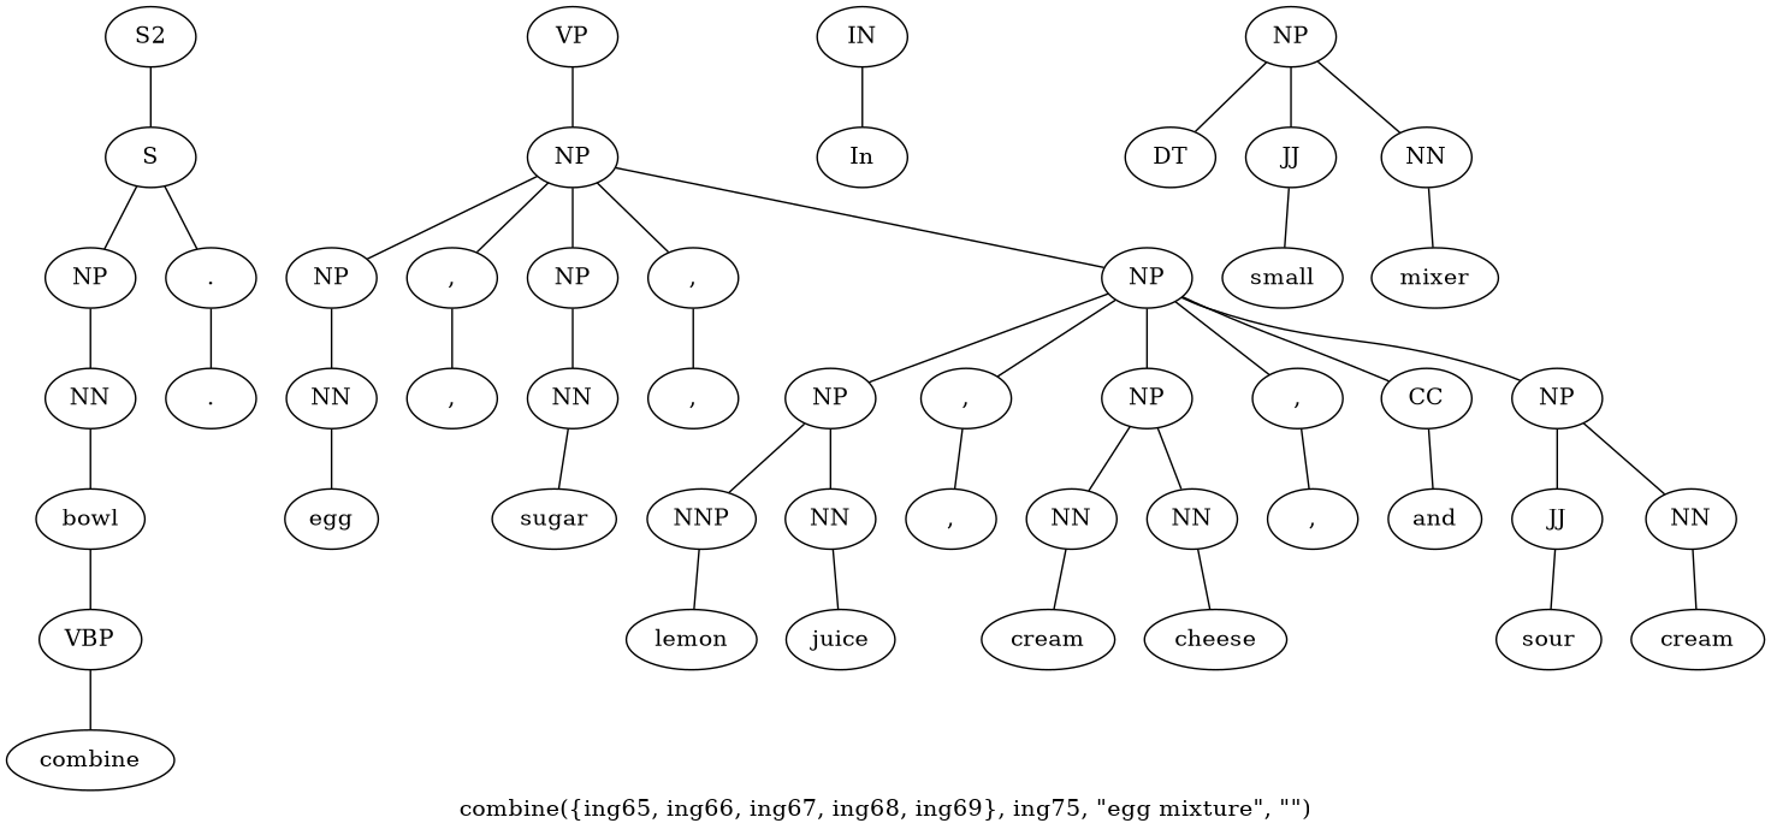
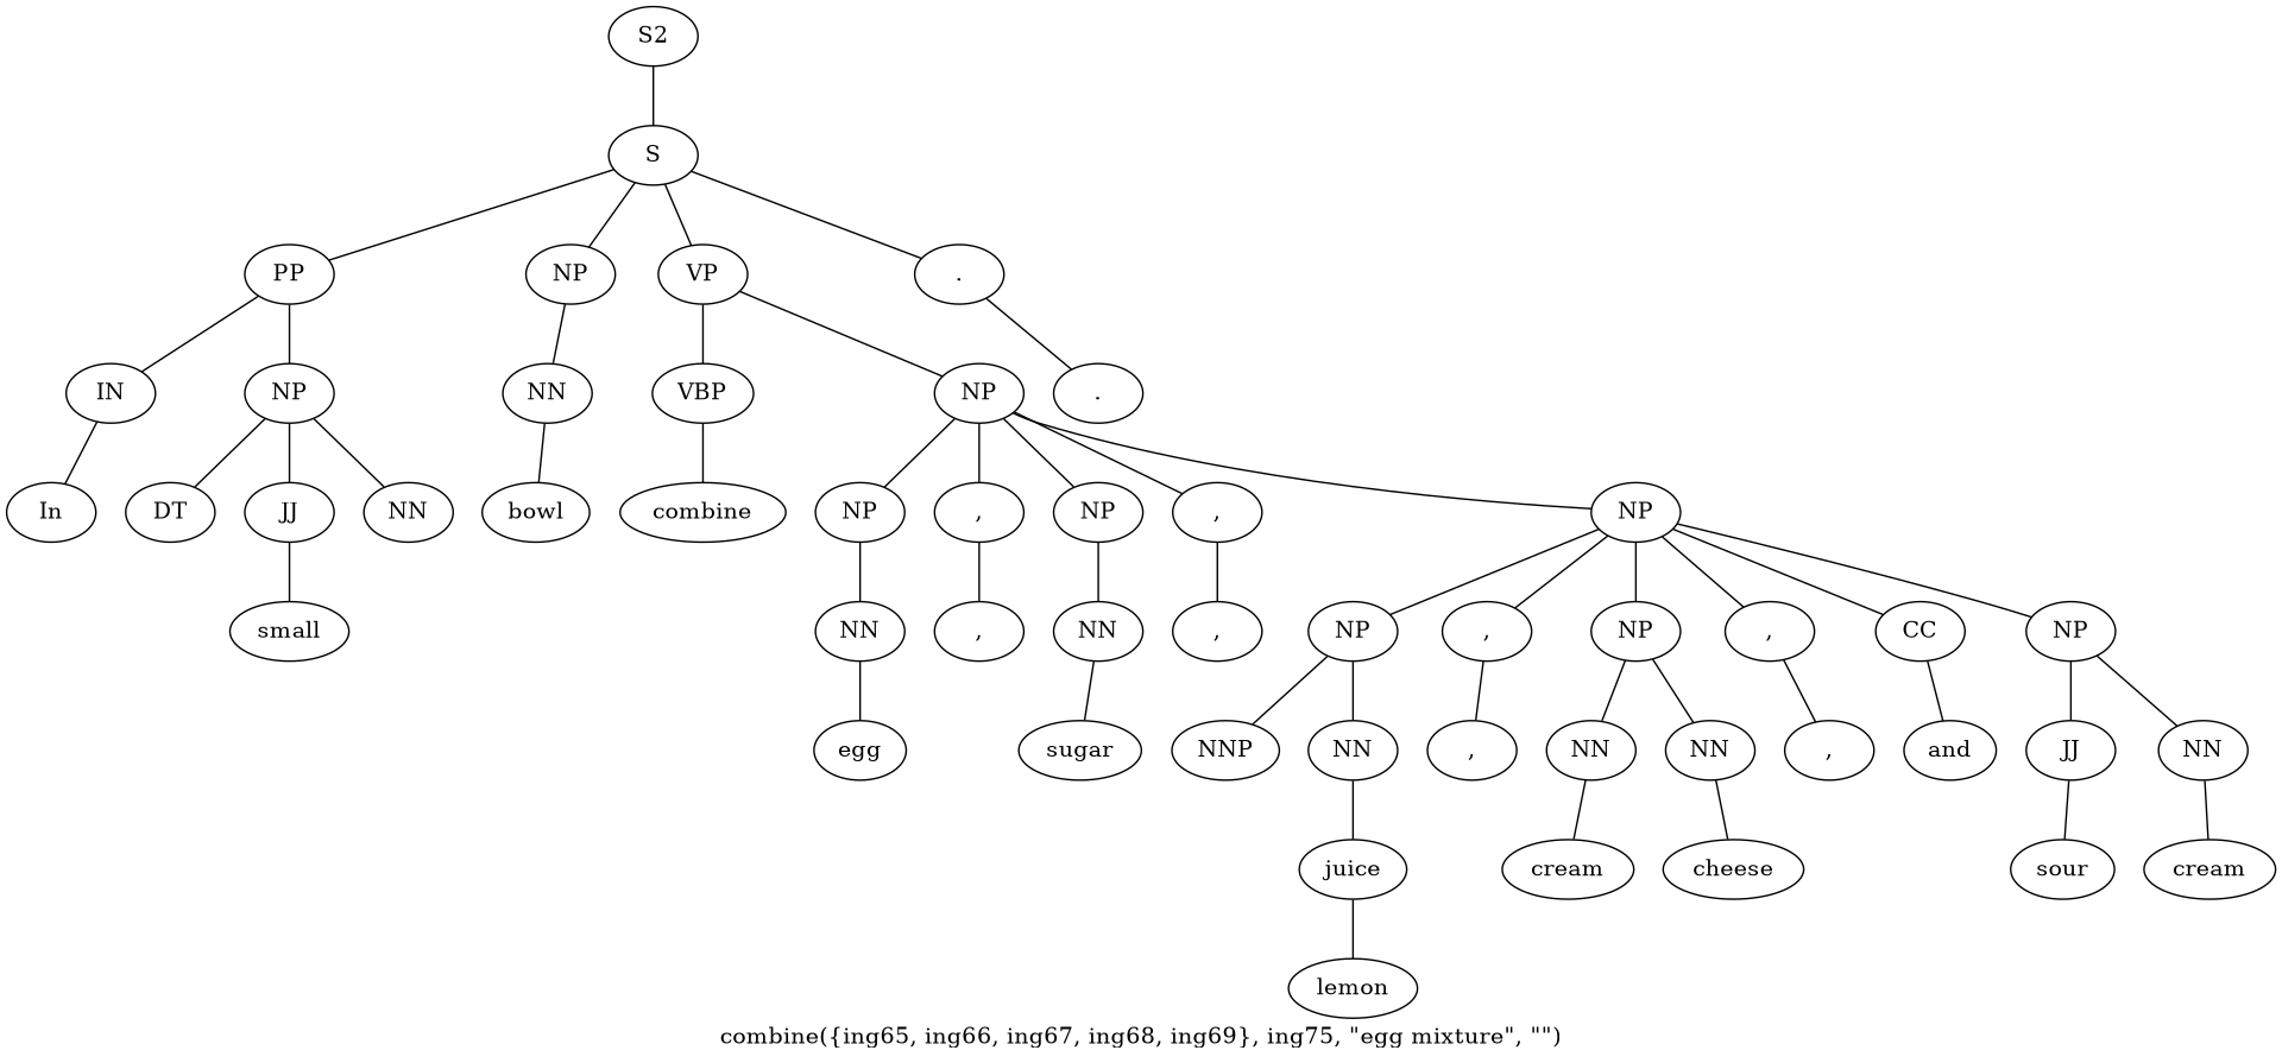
  graph {
    label="combine({ing65, ing66, ing67, ing68, ing69}, ing75, \"egg mixture\", \"\")"
    n1 [label=S2]
    n2 [label=S]
+   n3 [label=PP]
    n4 [label=NP]
    n5 [label=VP]
    n6 [label="."]
    n7 [label=IN]
    n8 [label=NP]
    n9 [label=NN]
    n10 [label=VBP]
    n11 [label=NP]
    n12 [label="."]
    n13 [label=In]
    n14 [label=DT]
    n15 [label=JJ]
    n16 [label=NN]
    n17 [label=small]
-   n18 [label=mixer]
    n19 [label=bowl]
    n20 [label=combine]
    n21 [label=NP]
    n22 [label=","]
    n23 [label=NP]
    n24 [label=","]
    n25 [label=NP]
    n26 [label=NN]
    n27 [label=","]
    n28 [label=NN]
    n29 [label=","]
    n30 [label=NP]
    n31 [label=","]
    n32 [label=NP]
    n33 [label=","]
    n34 [label=CC]
    n35 [label=NP]
    n36 [label=egg]
    n37 [label=sugar]
    n38 [label=NNP]
    n39 [label=NN]
    n40 [label=","]
    n41 [label=NN]
    n42 [label=NN]
    n43 [label=","]
    n44 [label=and]
    n45 [label=JJ]
    n46 [label=NN]
    n47 [label=lemon]
    n48 [label=juice]
    n49 [label=cream]
    n50 [label=cheese]
    n51 [label=sour]
    n52 [label=cream]
    n1 -- n2
+   n2 -- n3
    n2 -- n4
+   n2 -- n5
    n2 -- n6
+   n3 -- n7
+   n3 -- n8
    n4 -- n9
-   n19 -- n10
+   n5 -- n10
    n5 -- n11
    n6 -- n12
    n7 -- n13
    n8 -- n14
    n8 -- n15
    n8 -- n16
    n9 -- n19
    n10 -- n20
    n11 -- n21
    n11 -- n22
    n11 -- n23
    n11 -- n24
    n11 -- n25
    n15 -- n17
-   n16 -- n18
    n21 -- n26
    n22 -- n27
    n23 -- n28
    n24 -- n29
    n25 -- n30
    n25 -- n31
    n25 -- n32
    n25 -- n33
    n25 -- n34
    n25 -- n35
    n26 -- n36
    n28 -- n37
    n30 -- n38
    n30 -- n39
    n31 -- n40
    n32 -- n41
    n32 -- n42
    n33 -- n43
    n34 -- n44
    n35 -- n45
    n35 -- n46
-   n38 -- n47
+   n48 -- n47
    n39 -- n48
    n41 -- n49
    n42 -- n50
    n45 -- n51
    n46 -- n52
  }
